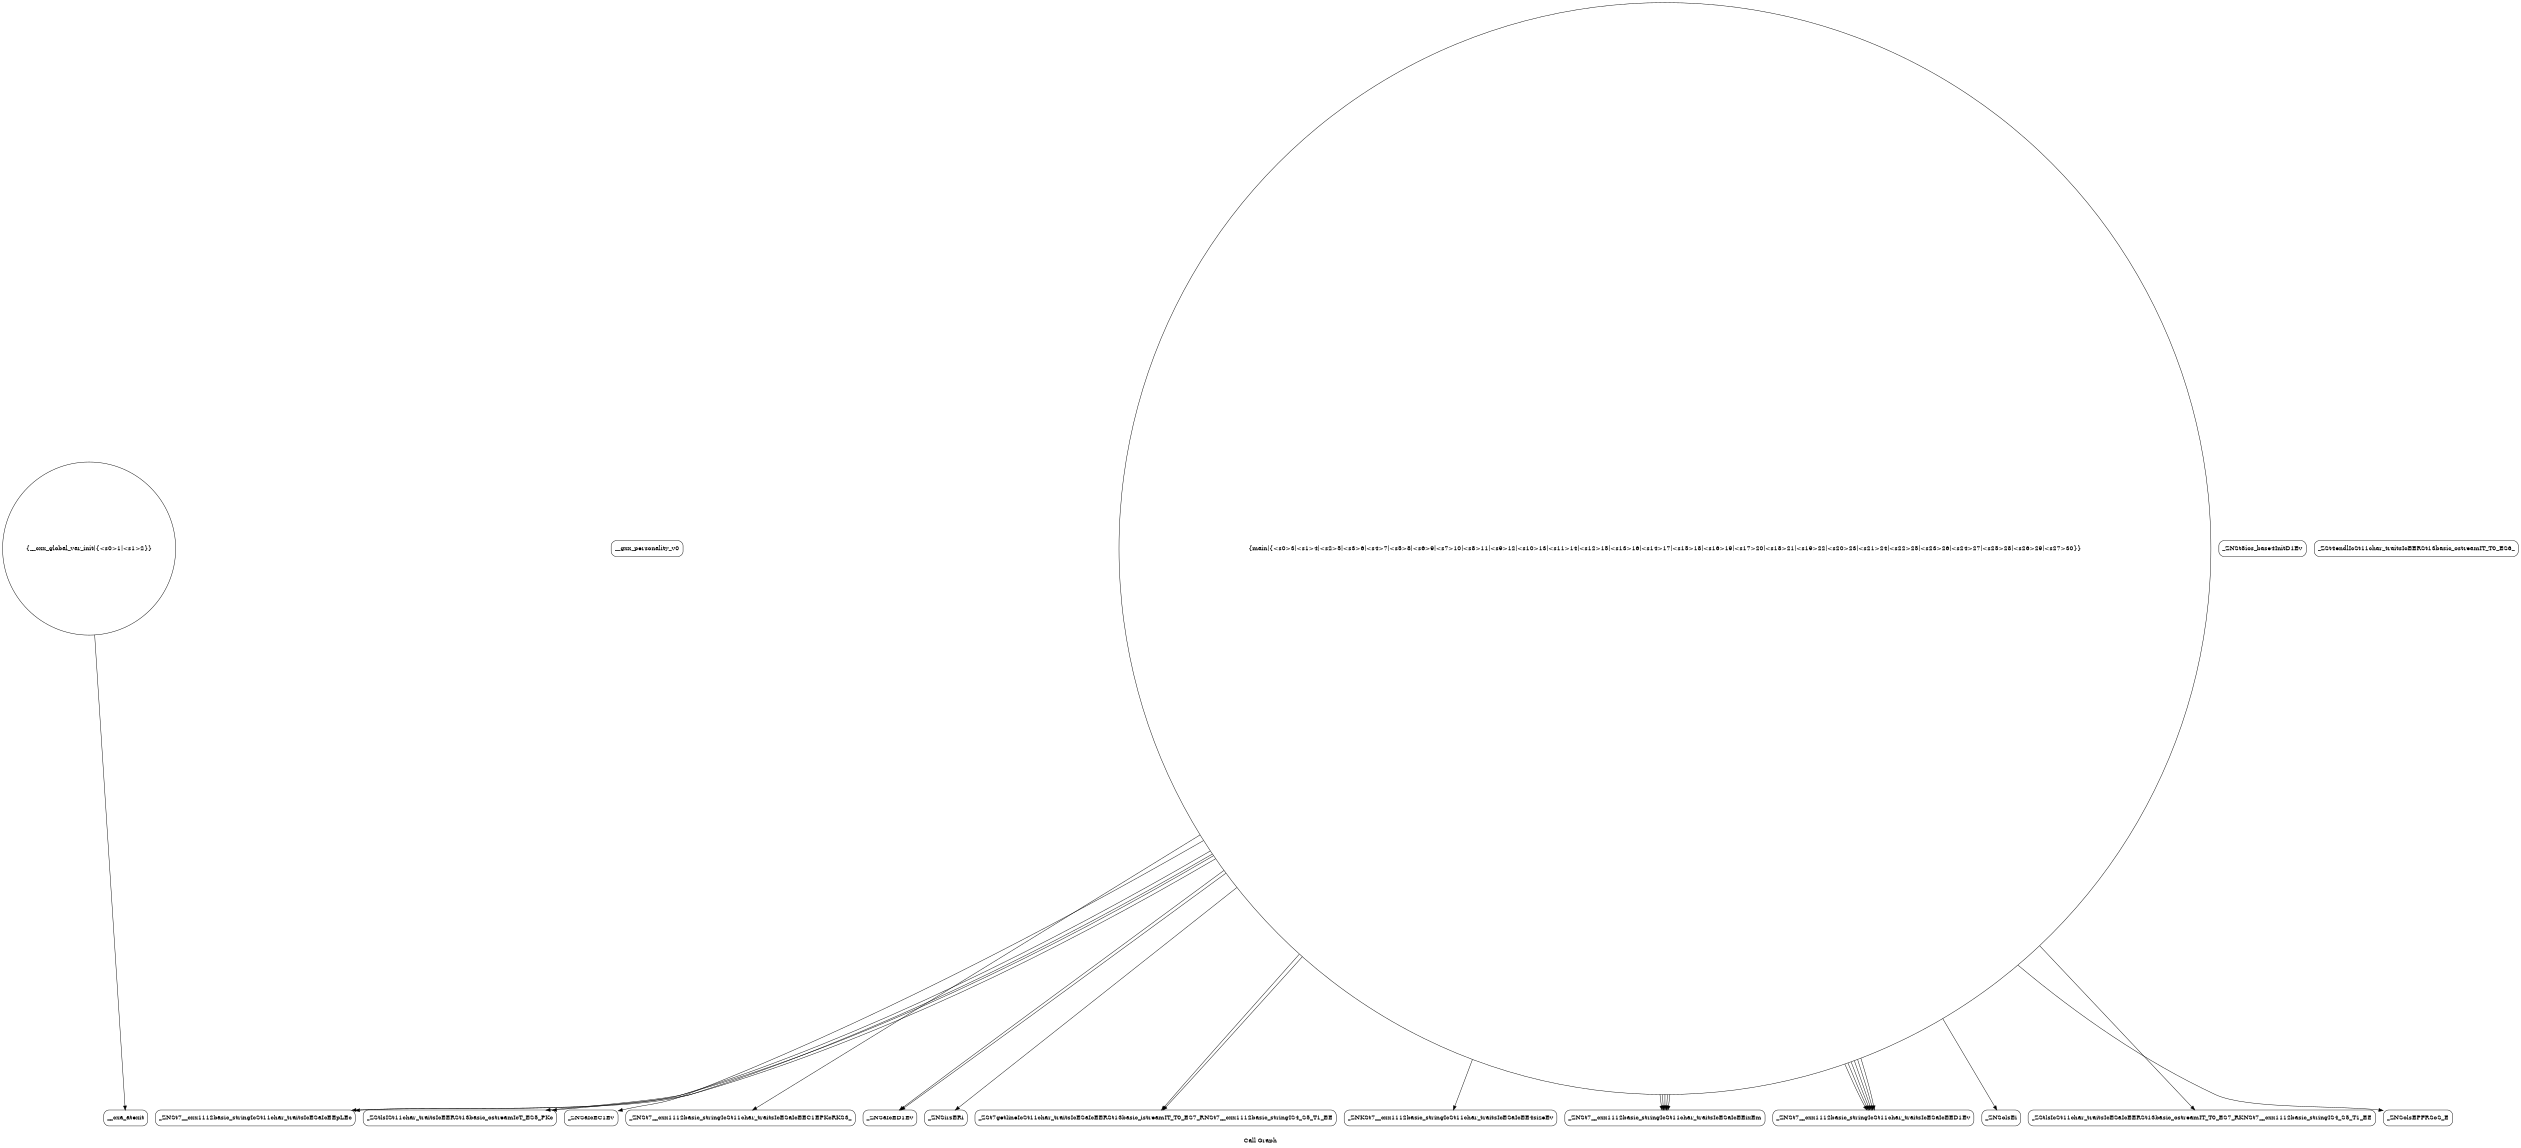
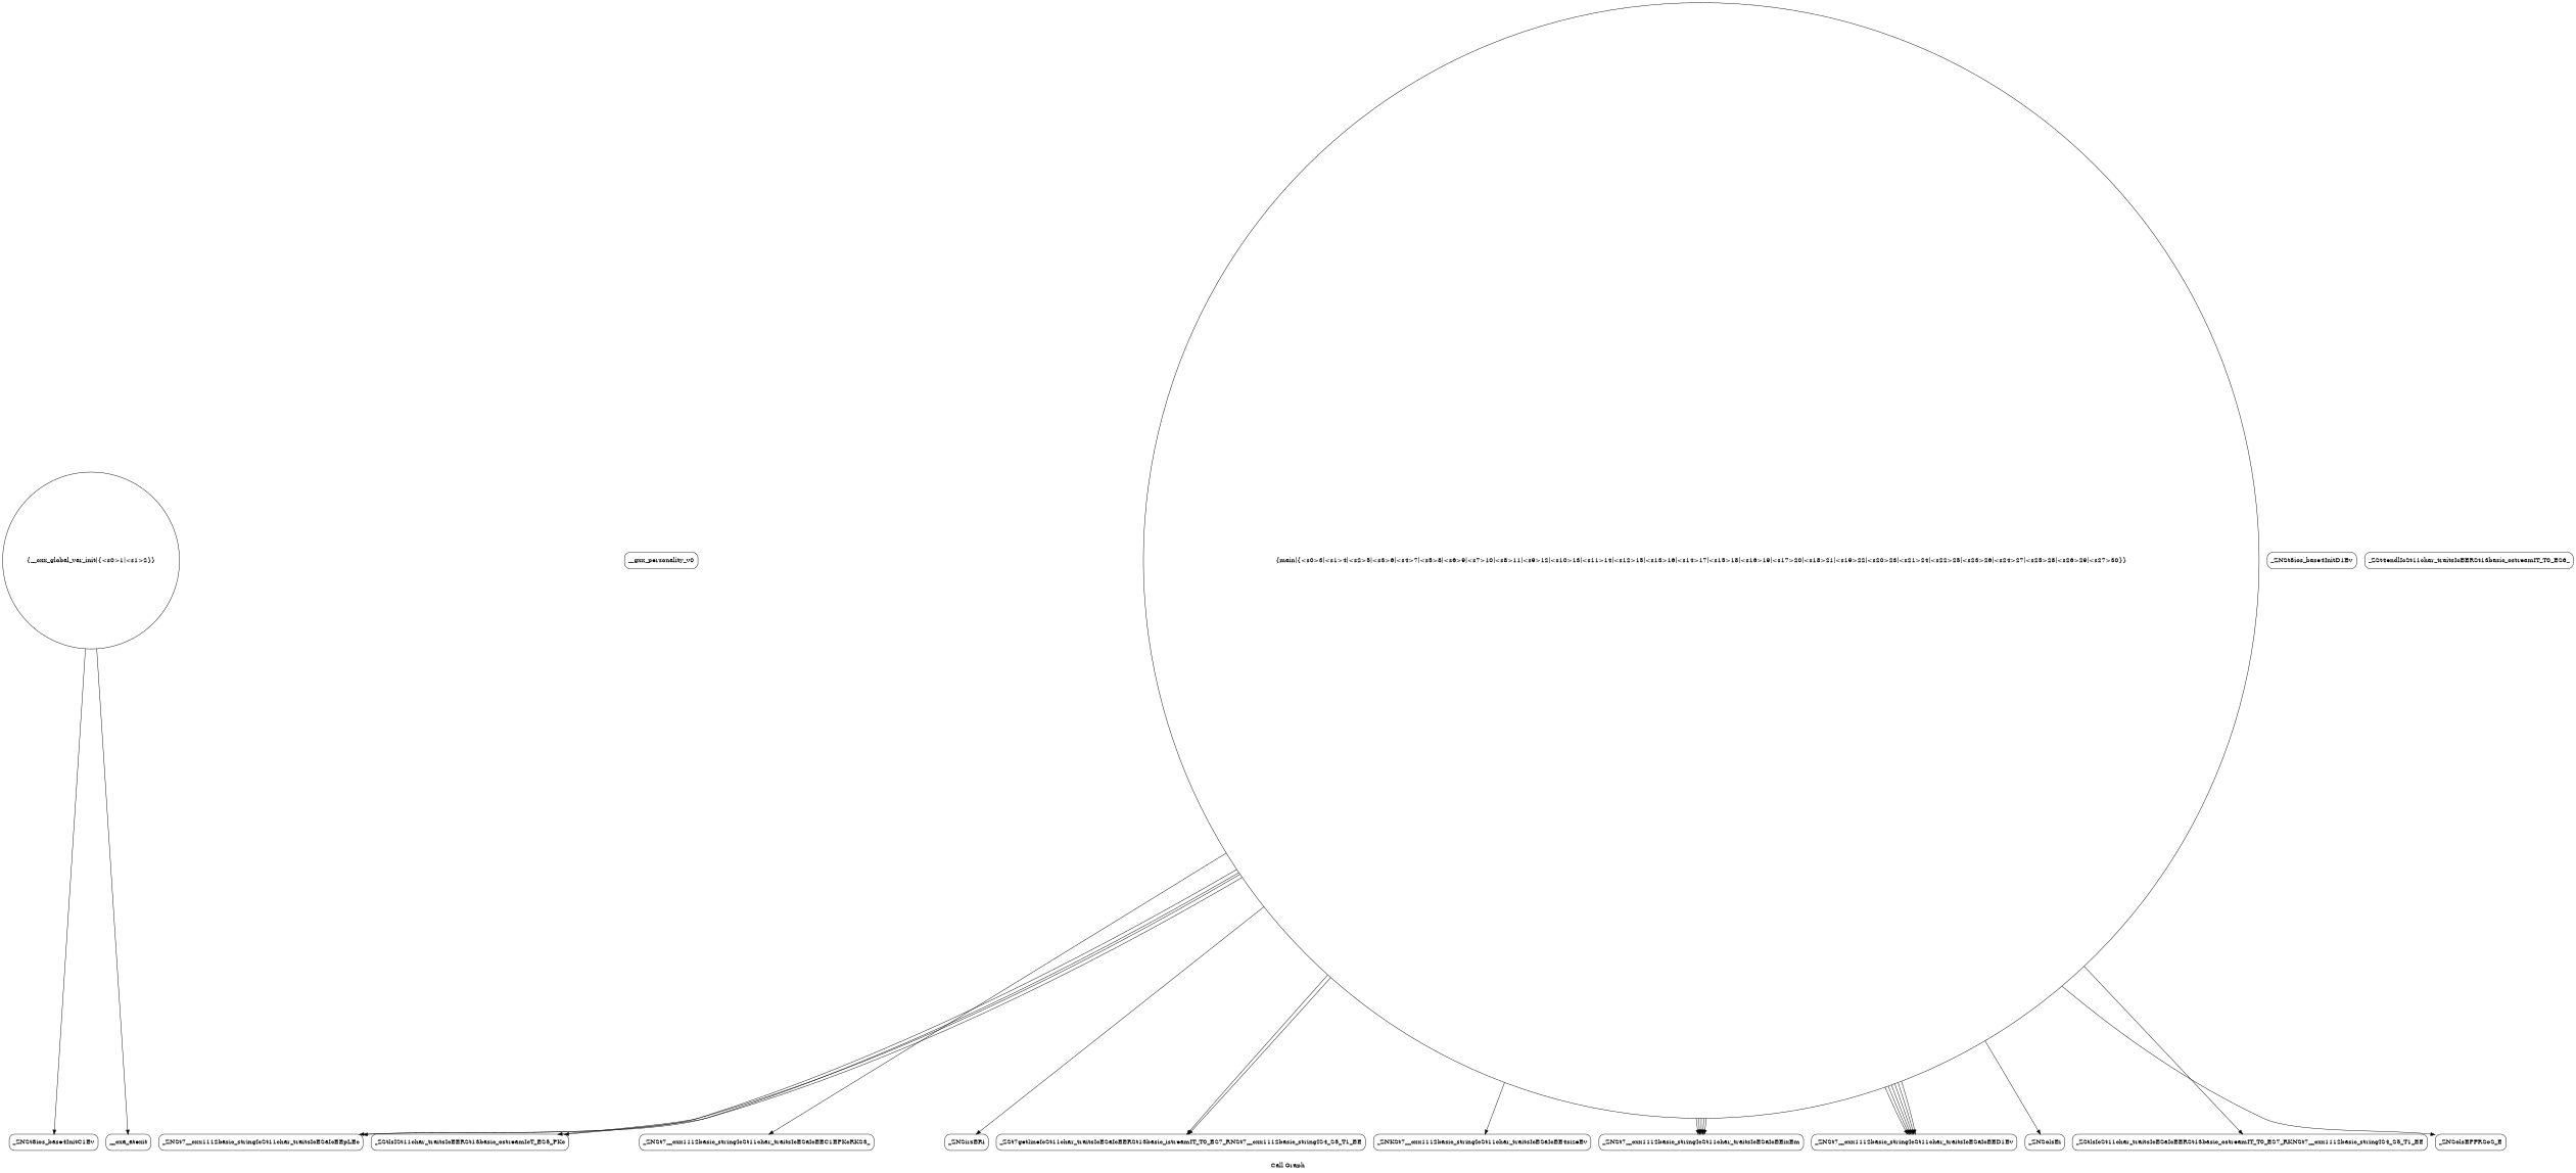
  digraph {
    label="Call Graph"
    node [shape=Mrecord]
    edge [color=black tailport=s0]
    n1 [label="{__cxx_global_var_init|{<s0>1|<s1>2}}" shape=circle]
+   n2 [label="{_ZNSt8ios_base4InitC1Ev}"]
    n3 [label="{__cxa_atexit}"]
    n4 [label="{__gxx_personality_v0}"]
    n5 [label="{_ZNSt7__cxx1112basic_stringIcSt11char_traitsIcESaIcEEpLEc}"]
    n6 [label="{_ZNSt8ios_base4InitD1Ev}"]
    n7 [label="{_ZStlsISt11char_traitsIcEERSt13basic_ostreamIcT_ES5_PKc}"]
    n8 [label="{main|{<s0>3|<s1>4|<s2>5|<s3>6|<s4>7|<s5>8|<s6>9|<s7>10|<s8>11|<s9>12|<s10>13|<s11>14|<s12>15|<s13>16|<s14>17|<s15>18|<s16>19|<s17>20|<s18>21|<s19>22|<s20>23|<s21>24|<s22>25|<s23>26|<s24>27|<s25>28|<s26>29|<s27>30}}" shape=circle]
-   n9 [label="{_ZNSaIcEC1Ev}"]
    n10 [label="{_ZNSt7__cxx1112basic_stringIcSt11char_traitsIcESaIcEEC1EPKcRKS3_}"]
-   n11 [label="{_ZNSaIcED1Ev}"]
    n12 [label="{_ZNSirsERi}"]
    n13 [label="{_ZSt7getlineIcSt11char_traitsIcESaIcEERSt13basic_istreamIT_T0_ES7_RNSt7__cxx1112basic_stringIS4_S5_T1_EE}"]
    n14 [label="{_ZNKSt7__cxx1112basic_stringIcSt11char_traitsIcESaIcEE4sizeEv}"]
    n15 [label="{_ZNSt7__cxx1112basic_stringIcSt11char_traitsIcESaIcEEixEm}"]
    n16 [label="{_ZNSt7__cxx1112basic_stringIcSt11char_traitsIcESaIcEED1Ev}"]
    n17 [label="{_ZNSolsEi}"]
    n18 [label="{_ZStlsIcSt11char_traitsIcESaIcEERSt13basic_ostreamIT_T0_ES7_RKNSt7__cxx1112basic_stringIS4_S5_T1_EE}"]
    n19 [label="{_ZNSolsEPFRSoS_E}"]
    n20 [label="{_ZSt4endlIcSt11char_traitsIcEERSt13basic_ostreamIT_T0_ES6_}"]
+   n1 -> n2
    n1 -> n3 [tailport=s1]
    n8 -> n5 [tailport=s13]
    n8 -> n5 [tailport=s17]
    n8 -> n7 [tailport=s18]
    n8 -> n7 [tailport=s20]
-   n8 -> n9
    n8 -> n10 [tailport=s1]
-   n8 -> n11 [tailport=s2]
-   n8 -> n11 [tailport=s14]
    n8 -> n12 [tailport=s4]
    n8 -> n13 [tailport=s5]
    n8 -> n13 [tailport=s6]
    n8 -> n14 [tailport=s8]
    n8 -> n15 [tailport=s9]
    n8 -> n15 [tailport=s10]
    n8 -> n15 [tailport=s11]
    n8 -> n15 [tailport=s12]
    n8 -> n15 [tailport=s16]
    n8 -> n16 [tailport=s15]
    n8 -> n16 [tailport=s23]
    n8 -> n16 [tailport=s24]
    n8 -> n16 [tailport=s25]
    n8 -> n16 [tailport=s26]
    n8 -> n16 [tailport=s27]
    n8 -> n17 [tailport=s19]
    n8 -> n18 [tailport=s21]
    n8 -> n19 [tailport=s22]
  }
